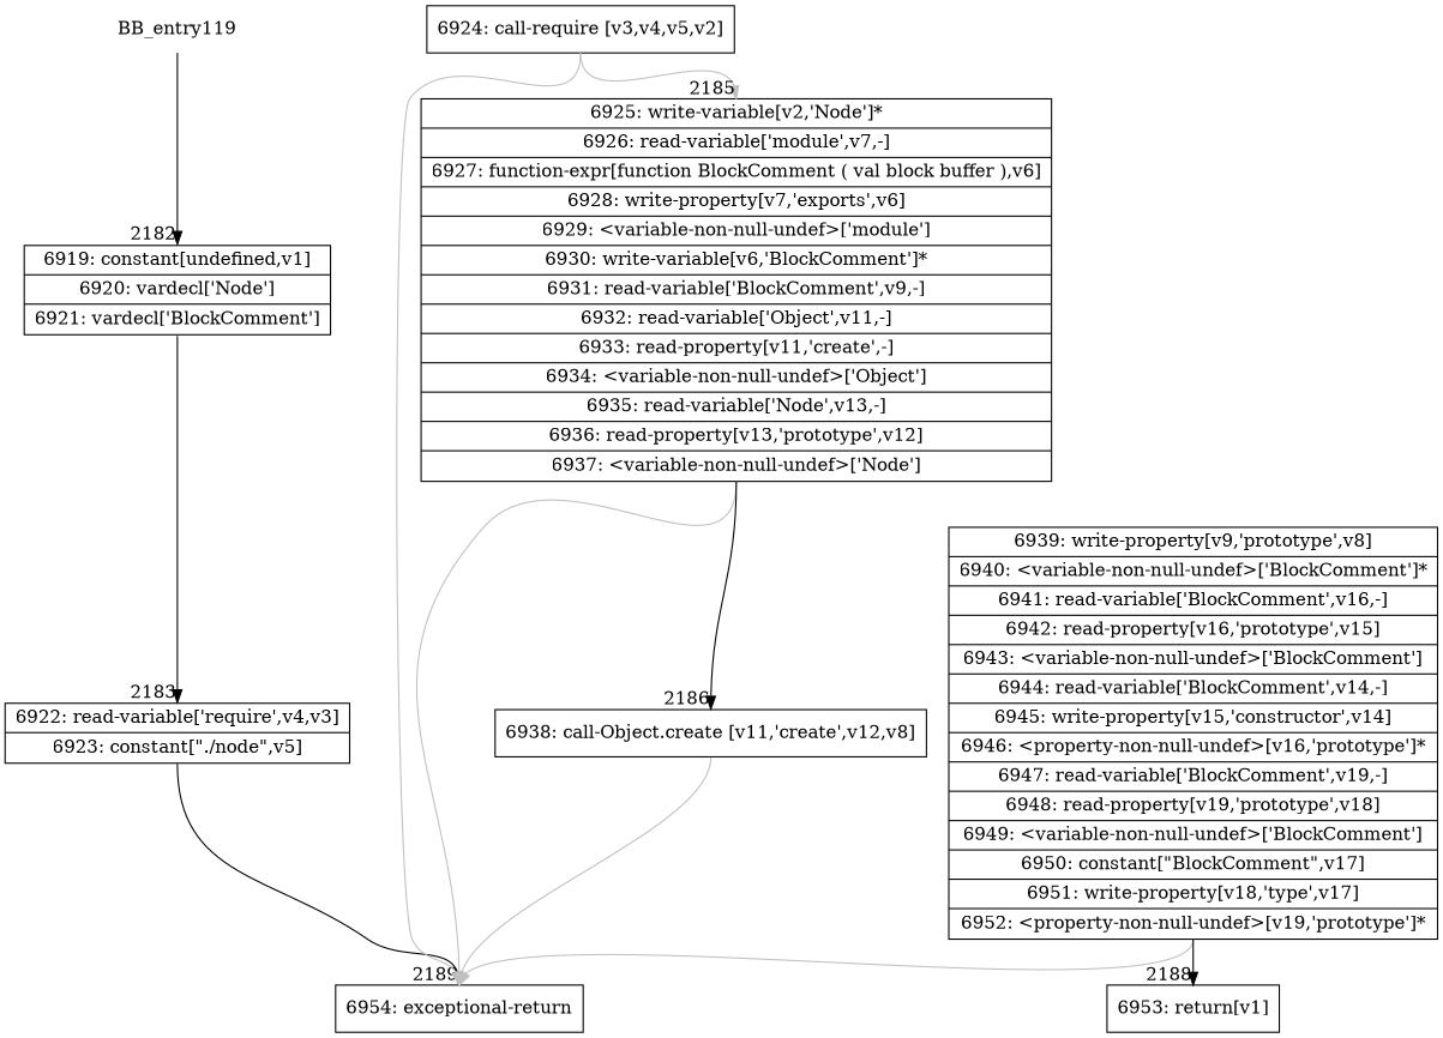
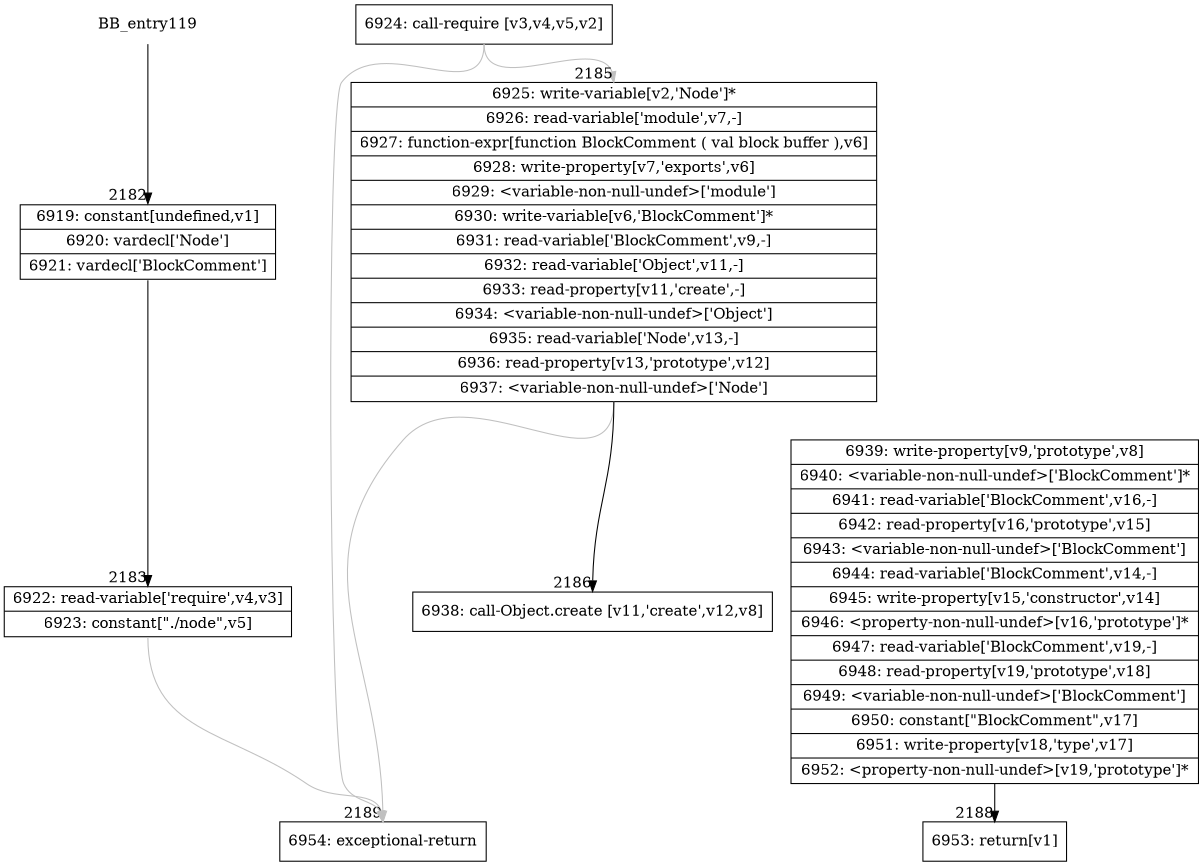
  digraph {
    rankdir=TD
    node [shape=record]
    edge [headport=n tailport=s color=gray]
    n1 [label=BB_entry119 shape=none]
    n2 [label="{6919: constant[undefined,v1]|6920: vardecl['Node']|6921: vardecl['BlockComment']}"]
    n3 [label="{6922: read-variable['require',v4,v3]|6923: constant[\"./node\",v5]}"]
    n4 [label="{6954: exceptional-return}"]
    n5 [label="{6924: call-require [v3,v4,v5,v2]}"]
    n6 [label="{6925: write-variable[v2,'Node']*|6926: read-variable['module',v7,-]|6927: function-expr[function BlockComment ( val block buffer ),v6]|6928: write-property[v7,'exports',v6]|6929: \<variable-non-null-undef\>['module']|6930: write-variable[v6,'BlockComment']*|6931: read-variable['BlockComment',v9,-]|6932: read-variable['Object',v11,-]|6933: read-property[v11,'create',-]|6934: \<variable-non-null-undef\>['Object']|6935: read-variable['Node',v13,-]|6936: read-property[v13,'prototype',v12]|6937: \<variable-non-null-undef\>['Node']}"]
    n7 [label="{6938: call-Object.create [v11,'create',v12,v8]}"]
    n8 [label="{6939: write-property[v9,'prototype',v8]|6940: \<variable-non-null-undef\>['BlockComment']*|6941: read-variable['BlockComment',v16,-]|6942: read-property[v16,'prototype',v15]|6943: \<variable-non-null-undef\>['BlockComment']|6944: read-variable['BlockComment',v14,-]|6945: write-property[v15,'constructor',v14]|6946: \<property-non-null-undef\>[v16,'prototype']*|6947: read-variable['BlockComment',v19,-]|6948: read-property[v19,'prototype',v18]|6949: \<variable-non-null-undef\>['BlockComment']|6950: constant[\"BlockComment\",v17]|6951: write-property[v18,'type',v17]|6952: \<property-non-null-undef\>[v19,'prototype']*}"]
    n9 [label="{6953: return[v1]}"]
    n1 -> n2 [headlabel="    2182" color=""]
    n2 -> n3 [headlabel="      2183" color=""]
-   n3 -> n4 [color=black headlabel="      2189"]
+   n3 -> n4 [headlabel="      2189"]
    n5 -> n4
    n5 -> n6 [headlabel="      2185"]
    n6 -> n4
    n6 -> n7 [headlabel="      2186" color=""]
-   n7 -> n4
-   n8 -> n4
    n8 -> n9 [headlabel="      2188" color=""]
  }
